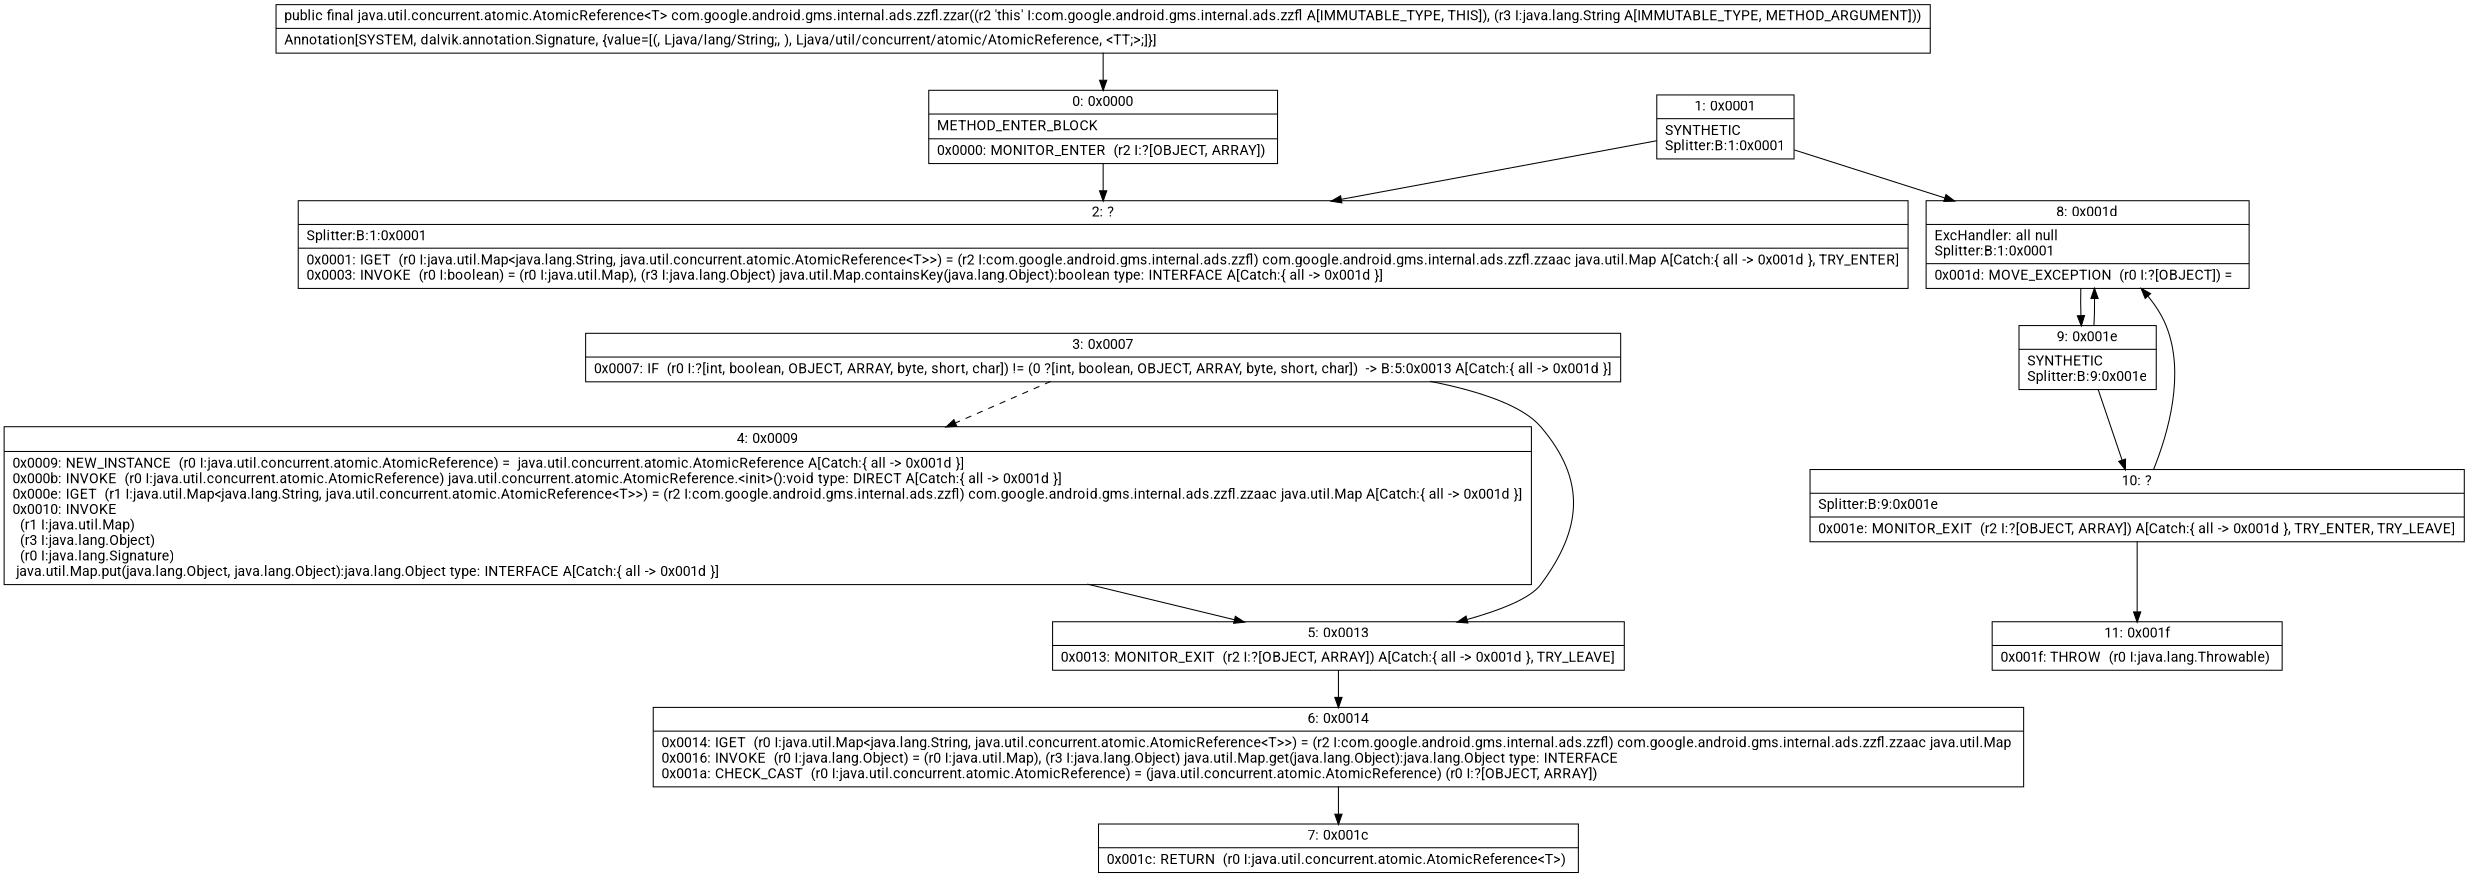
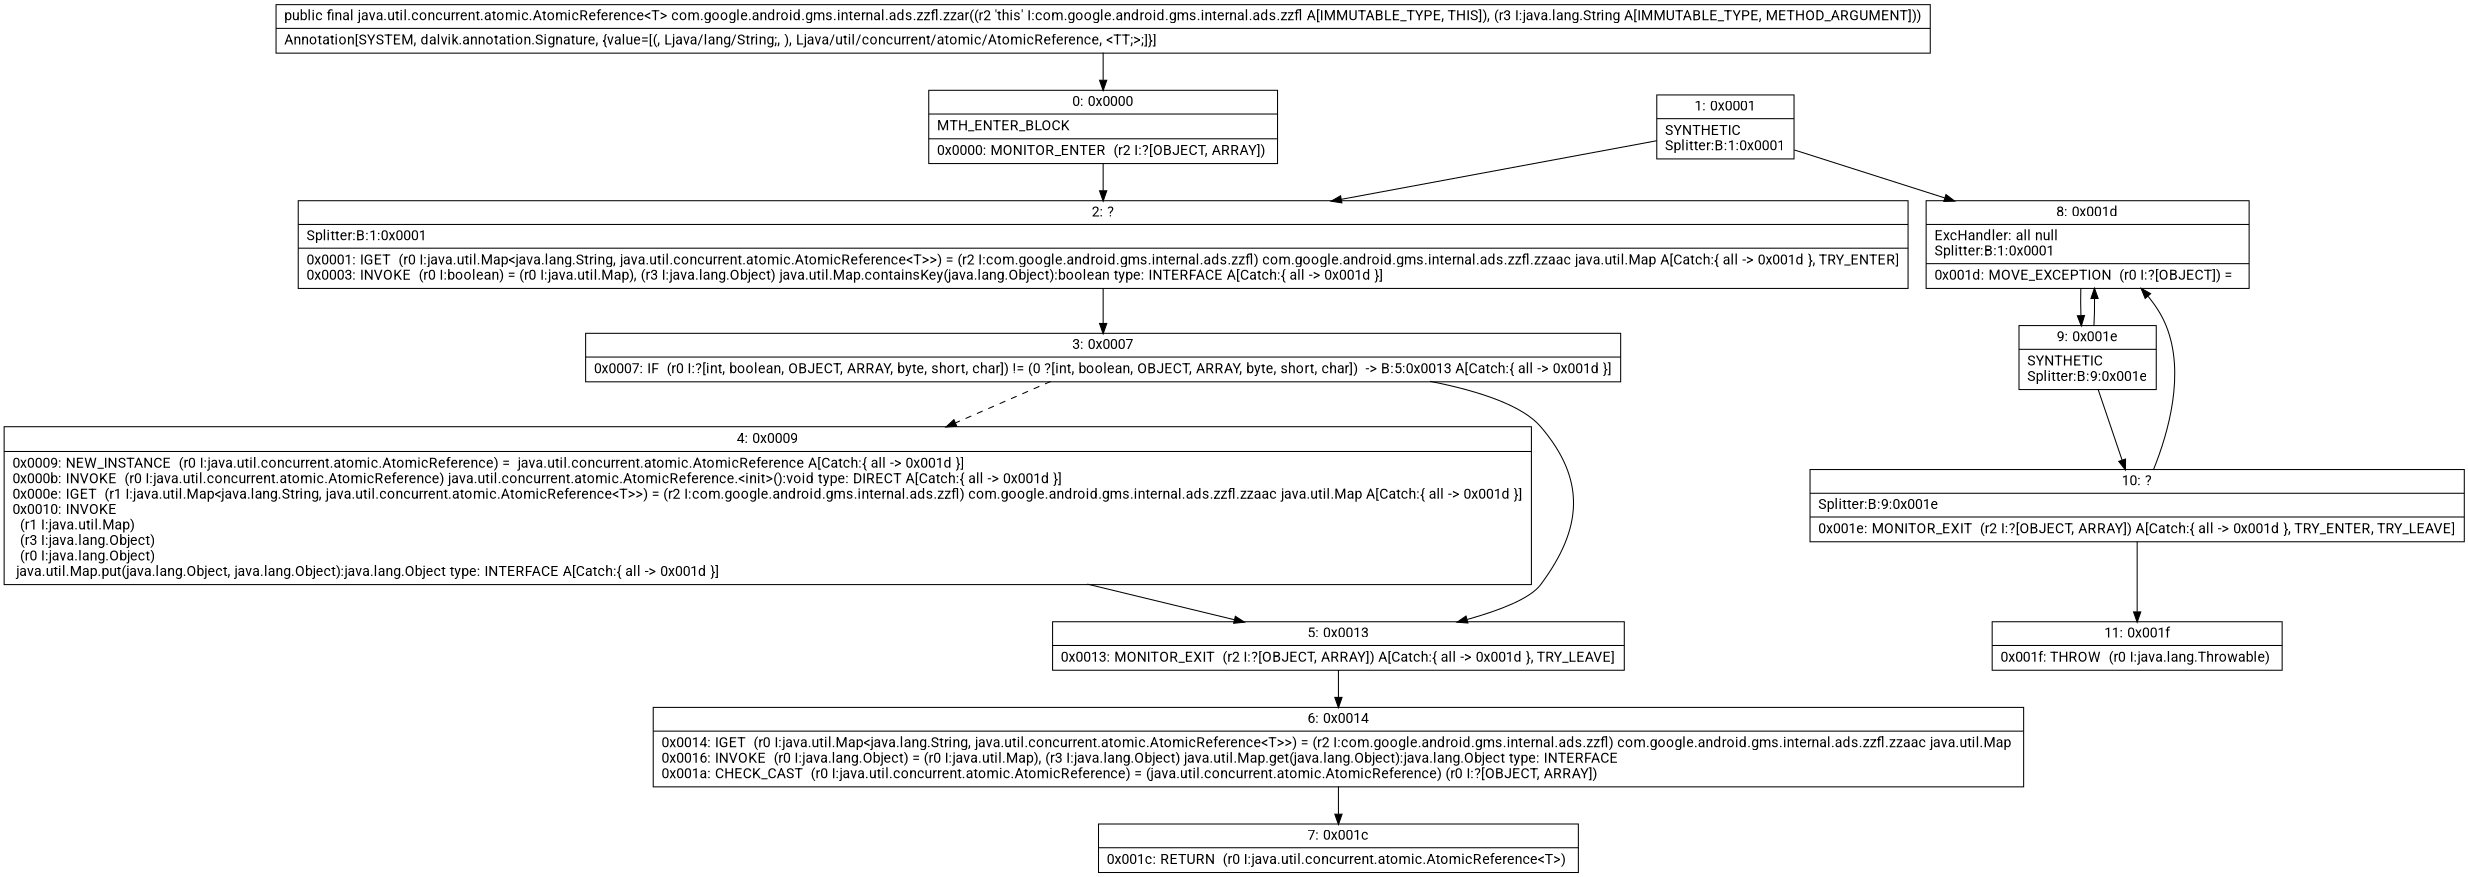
  digraph {
    fontname=Roboto
    node [fontname=Roboto shape=record]
    edge [fontname=Roboto]
-   n1 [label="{0\:\ 0x0000|METHOD_ENTER_BLOCK\l|0x0000: MONITOR_ENTER  (r2 I:?[OBJECT, ARRAY]) \l}"]
+   n1 [label="{0\:\ 0x0000|MTH_ENTER_BLOCK\l|0x0000: MONITOR_ENTER  (r2 I:?[OBJECT, ARRAY]) \l}"]
    n2 [label="{2\:\ ?|Splitter:B:1:0x0001\l|0x0001: IGET  (r0 I:java.util.Map\<java.lang.String, java.util.concurrent.atomic.AtomicReference\<T\>\>) = (r2 I:com.google.android.gms.internal.ads.zzfl) com.google.android.gms.internal.ads.zzfl.zzaac java.util.Map A[Catch:\{ all \-\> 0x001d \}, TRY_ENTER]\l0x0003: INVOKE  (r0 I:boolean) = (r0 I:java.util.Map), (r3 I:java.lang.Object) java.util.Map.containsKey(java.lang.Object):boolean type: INTERFACE A[Catch:\{ all \-\> 0x001d \}]\l}"]
    n3 [label="{1\:\ 0x0001|SYNTHETIC\lSplitter:B:1:0x0001\l}"]
    n4 [label="{8\:\ 0x001d|ExcHandler: all null\lSplitter:B:1:0x0001\l|0x001d: MOVE_EXCEPTION  (r0 I:?[OBJECT]) =  \l}"]
    n5 [label="{3\:\ 0x0007|0x0007: IF  (r0 I:?[int, boolean, OBJECT, ARRAY, byte, short, char]) != (0 ?[int, boolean, OBJECT, ARRAY, byte, short, char])  \-\> B:5:0x0013 A[Catch:\{ all \-\> 0x001d \}]\l}"]
    n6 [label="{9\:\ 0x001e|SYNTHETIC\lSplitter:B:9:0x001e\l}"]
-   n7 [label="{4\:\ 0x0009|0x0009: NEW_INSTANCE  (r0 I:java.util.concurrent.atomic.AtomicReference) =  java.util.concurrent.atomic.AtomicReference A[Catch:\{ all \-\> 0x001d \}]\l0x000b: INVOKE  (r0 I:java.util.concurrent.atomic.AtomicReference) java.util.concurrent.atomic.AtomicReference.\<init\>():void type: DIRECT A[Catch:\{ all \-\> 0x001d \}]\l0x000e: IGET  (r1 I:java.util.Map\<java.lang.String, java.util.concurrent.atomic.AtomicReference\<T\>\>) = (r2 I:com.google.android.gms.internal.ads.zzfl) com.google.android.gms.internal.ads.zzfl.zzaac java.util.Map A[Catch:\{ all \-\> 0x001d \}]\l0x0010: INVOKE  \l  (r1 I:java.util.Map)\l  (r3 I:java.lang.Object)\l  (r0 I:java.lang.Signature)\l java.util.Map.put(java.lang.Object, java.lang.Object):java.lang.Object type: INTERFACE A[Catch:\{ all \-\> 0x001d \}]\l}"]
+   n7 [label="{4\:\ 0x0009|0x0009: NEW_INSTANCE  (r0 I:java.util.concurrent.atomic.AtomicReference) =  java.util.concurrent.atomic.AtomicReference A[Catch:\{ all \-\> 0x001d \}]\l0x000b: INVOKE  (r0 I:java.util.concurrent.atomic.AtomicReference) java.util.concurrent.atomic.AtomicReference.\<init\>():void type: DIRECT A[Catch:\{ all \-\> 0x001d \}]\l0x000e: IGET  (r1 I:java.util.Map\<java.lang.String, java.util.concurrent.atomic.AtomicReference\<T\>\>) = (r2 I:com.google.android.gms.internal.ads.zzfl) com.google.android.gms.internal.ads.zzfl.zzaac java.util.Map A[Catch:\{ all \-\> 0x001d \}]\l0x0010: INVOKE  \l  (r1 I:java.util.Map)\l  (r3 I:java.lang.Object)\l  (r0 I:java.lang.Object)\l java.util.Map.put(java.lang.Object, java.lang.Object):java.lang.Object type: INTERFACE A[Catch:\{ all \-\> 0x001d \}]\l}"]
    n8 [label="{5\:\ 0x0013|0x0013: MONITOR_EXIT  (r2 I:?[OBJECT, ARRAY]) A[Catch:\{ all \-\> 0x001d \}, TRY_LEAVE]\l}"]
    n9 [label="{6\:\ 0x0014|0x0014: IGET  (r0 I:java.util.Map\<java.lang.String, java.util.concurrent.atomic.AtomicReference\<T\>\>) = (r2 I:com.google.android.gms.internal.ads.zzfl) com.google.android.gms.internal.ads.zzfl.zzaac java.util.Map \l0x0016: INVOKE  (r0 I:java.lang.Object) = (r0 I:java.util.Map), (r3 I:java.lang.Object) java.util.Map.get(java.lang.Object):java.lang.Object type: INTERFACE \l0x001a: CHECK_CAST  (r0 I:java.util.concurrent.atomic.AtomicReference) = (java.util.concurrent.atomic.AtomicReference) (r0 I:?[OBJECT, ARRAY]) \l}"]
    n10 [label="{7\:\ 0x001c|0x001c: RETURN  (r0 I:java.util.concurrent.atomic.AtomicReference\<T\>) \l}"]
    n11 [label="{10\:\ ?|Splitter:B:9:0x001e\l|0x001e: MONITOR_EXIT  (r2 I:?[OBJECT, ARRAY]) A[Catch:\{ all \-\> 0x001d \}, TRY_ENTER, TRY_LEAVE]\l}"]
    n12 [label="{11\:\ 0x001f|0x001f: THROW  (r0 I:java.lang.Throwable) \l}"]
    n13 [label="{public final java.util.concurrent.atomic.AtomicReference\<T\> com.google.android.gms.internal.ads.zzfl.zzar((r2 'this' I:com.google.android.gms.internal.ads.zzfl A[IMMUTABLE_TYPE, THIS]), (r3 I:java.lang.String A[IMMUTABLE_TYPE, METHOD_ARGUMENT]))  | Annotation[SYSTEM, dalvik.annotation.Signature, \{value=[(, Ljava\/lang\/String;, ), Ljava\/util\/concurrent\/atomic\/AtomicReference, \<TT;\>;]\}]\l}"]
    n1 -> n2
+   n2 -> n5
    n3 -> n2
    n3 -> n4
    n4 -> n6
    n5 -> n7 [style=dashed]
    n5 -> n8
    n6 -> n4
    n6 -> n11
    n7 -> n8
    n8 -> n9
    n9 -> n10
    n11 -> n4
    n11 -> n12
    n13 -> n1
  }
